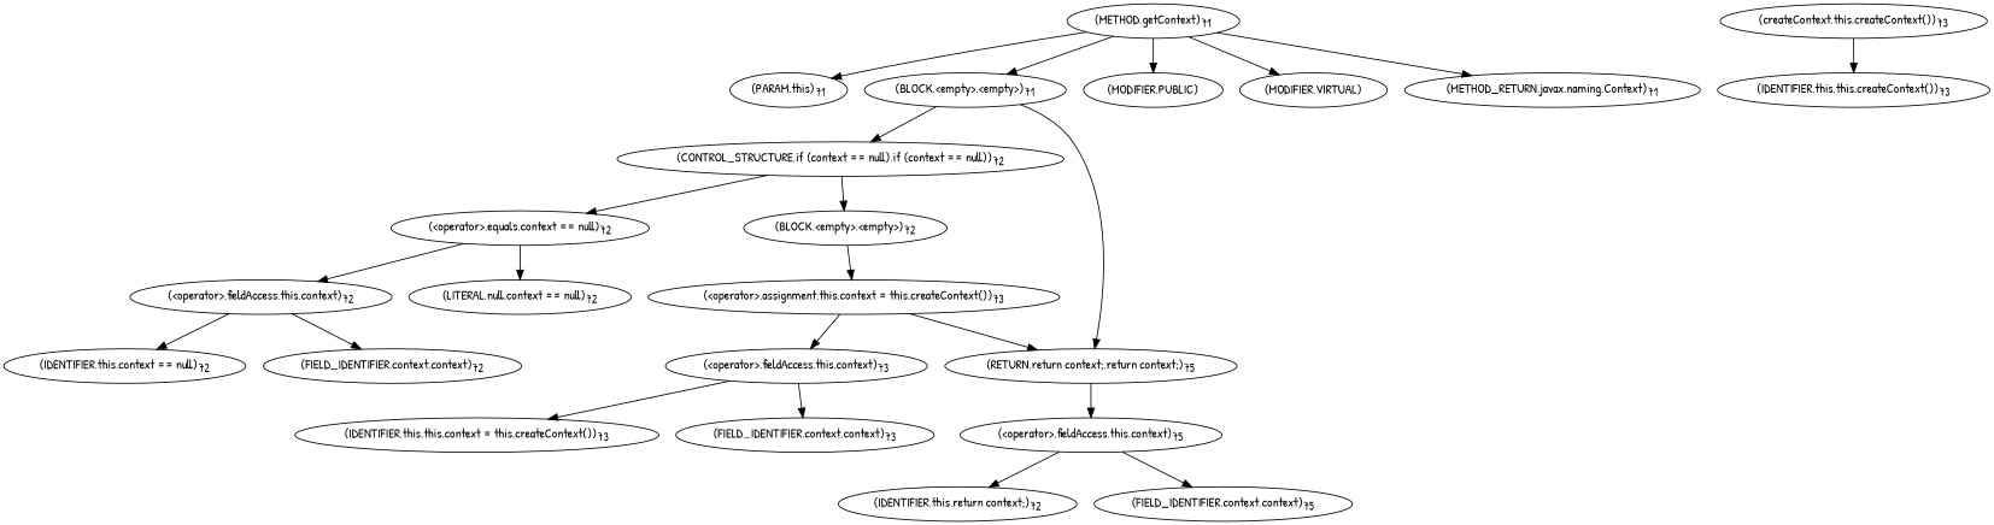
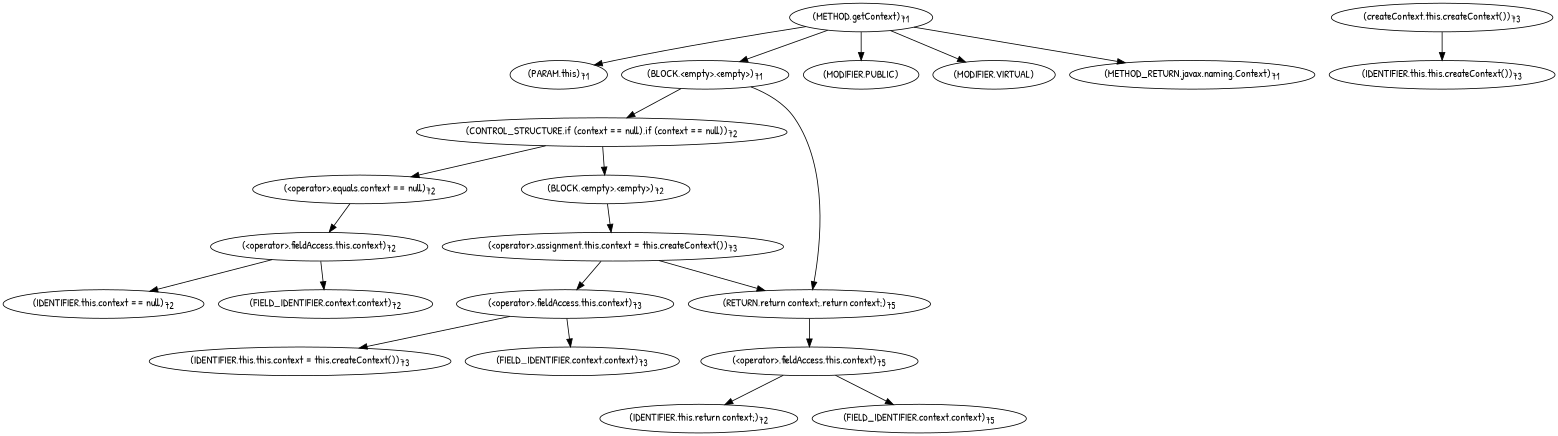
  digraph {
    fontname="Patrick Hand"
    node [fontname="Patrick Hand"]
    edge [fontname="Patrick Hand"]
    n1 [label=<(METHOD,getContext)<SUB>71</SUB>>]
    n2 [label=<(PARAM,this)<SUB>71</SUB>>]
    n3 [label=<(BLOCK,&lt;empty&gt;,&lt;empty&gt;)<SUB>71</SUB>>]
    n4 [label=<(MODIFIER,PUBLIC)>]
    n5 [label=<(MODIFIER,VIRTUAL)>]
    n6 [label=<(METHOD_RETURN,javax.naming.Context)<SUB>71</SUB>>]
    n7 [label=<(CONTROL_STRUCTURE,if (context == null),if (context == null))<SUB>72</SUB>>]
    n8 [label=<(RETURN,return context;,return context;)<SUB>75</SUB>>]
    n9 [label=<(&lt;operator&gt;.equals,context == null)<SUB>72</SUB>>]
    n10 [label=<(BLOCK,&lt;empty&gt;,&lt;empty&gt;)<SUB>72</SUB>>]
    n11 [label=<(&lt;operator&gt;.fieldAccess,this.context)<SUB>75</SUB>>]
    n12 [label=<(&lt;operator&gt;.fieldAccess,this.context)<SUB>72</SUB>>]
-   n13 [label=<(LITERAL,null,context == null)<SUB>72</SUB>>]
    n14 [label=<(&lt;operator&gt;.assignment,this.context = this.createContext())<SUB>73</SUB>>]
    n15 [label=<(IDENTIFIER,this,context == null)<SUB>72</SUB>>]
    n16 [label=<(FIELD_IDENTIFIER,context,context)<SUB>72</SUB>>]
    n17 [label=<(&lt;operator&gt;.fieldAccess,this.context)<SUB>73</SUB>>]
    n18 [label=<(IDENTIFIER,this,this.context = this.createContext())<SUB>73</SUB>>]
    n19 [label=<(FIELD_IDENTIFIER,context,context)<SUB>73</SUB>>]
    n20 [label=<(createContext,this.createContext())<SUB>73</SUB>>]
    n21 [label=<(IDENTIFIER,this,this.createContext())<SUB>73</SUB>>]
    n22 [label=<(IDENTIFIER,this,return context;)<SUB>72</SUB>>]
    n23 [label=<(FIELD_IDENTIFIER,context,context)<SUB>75</SUB>>]
    n1 -> n2
    n1 -> n3
    n1 -> n4
    n1 -> n5
    n1 -> n6
    n3 -> n7
    n3 -> n8
    n7 -> n9
    n7 -> n10
    n8 -> n11
    n9 -> n12
-   n9 -> n13
    n10 -> n14
    n11 -> n22
    n11 -> n23
    n12 -> n15
    n12 -> n16
    n14 -> n8
    n14 -> n17
    n17 -> n18
    n17 -> n19
    n20 -> n21
  }
